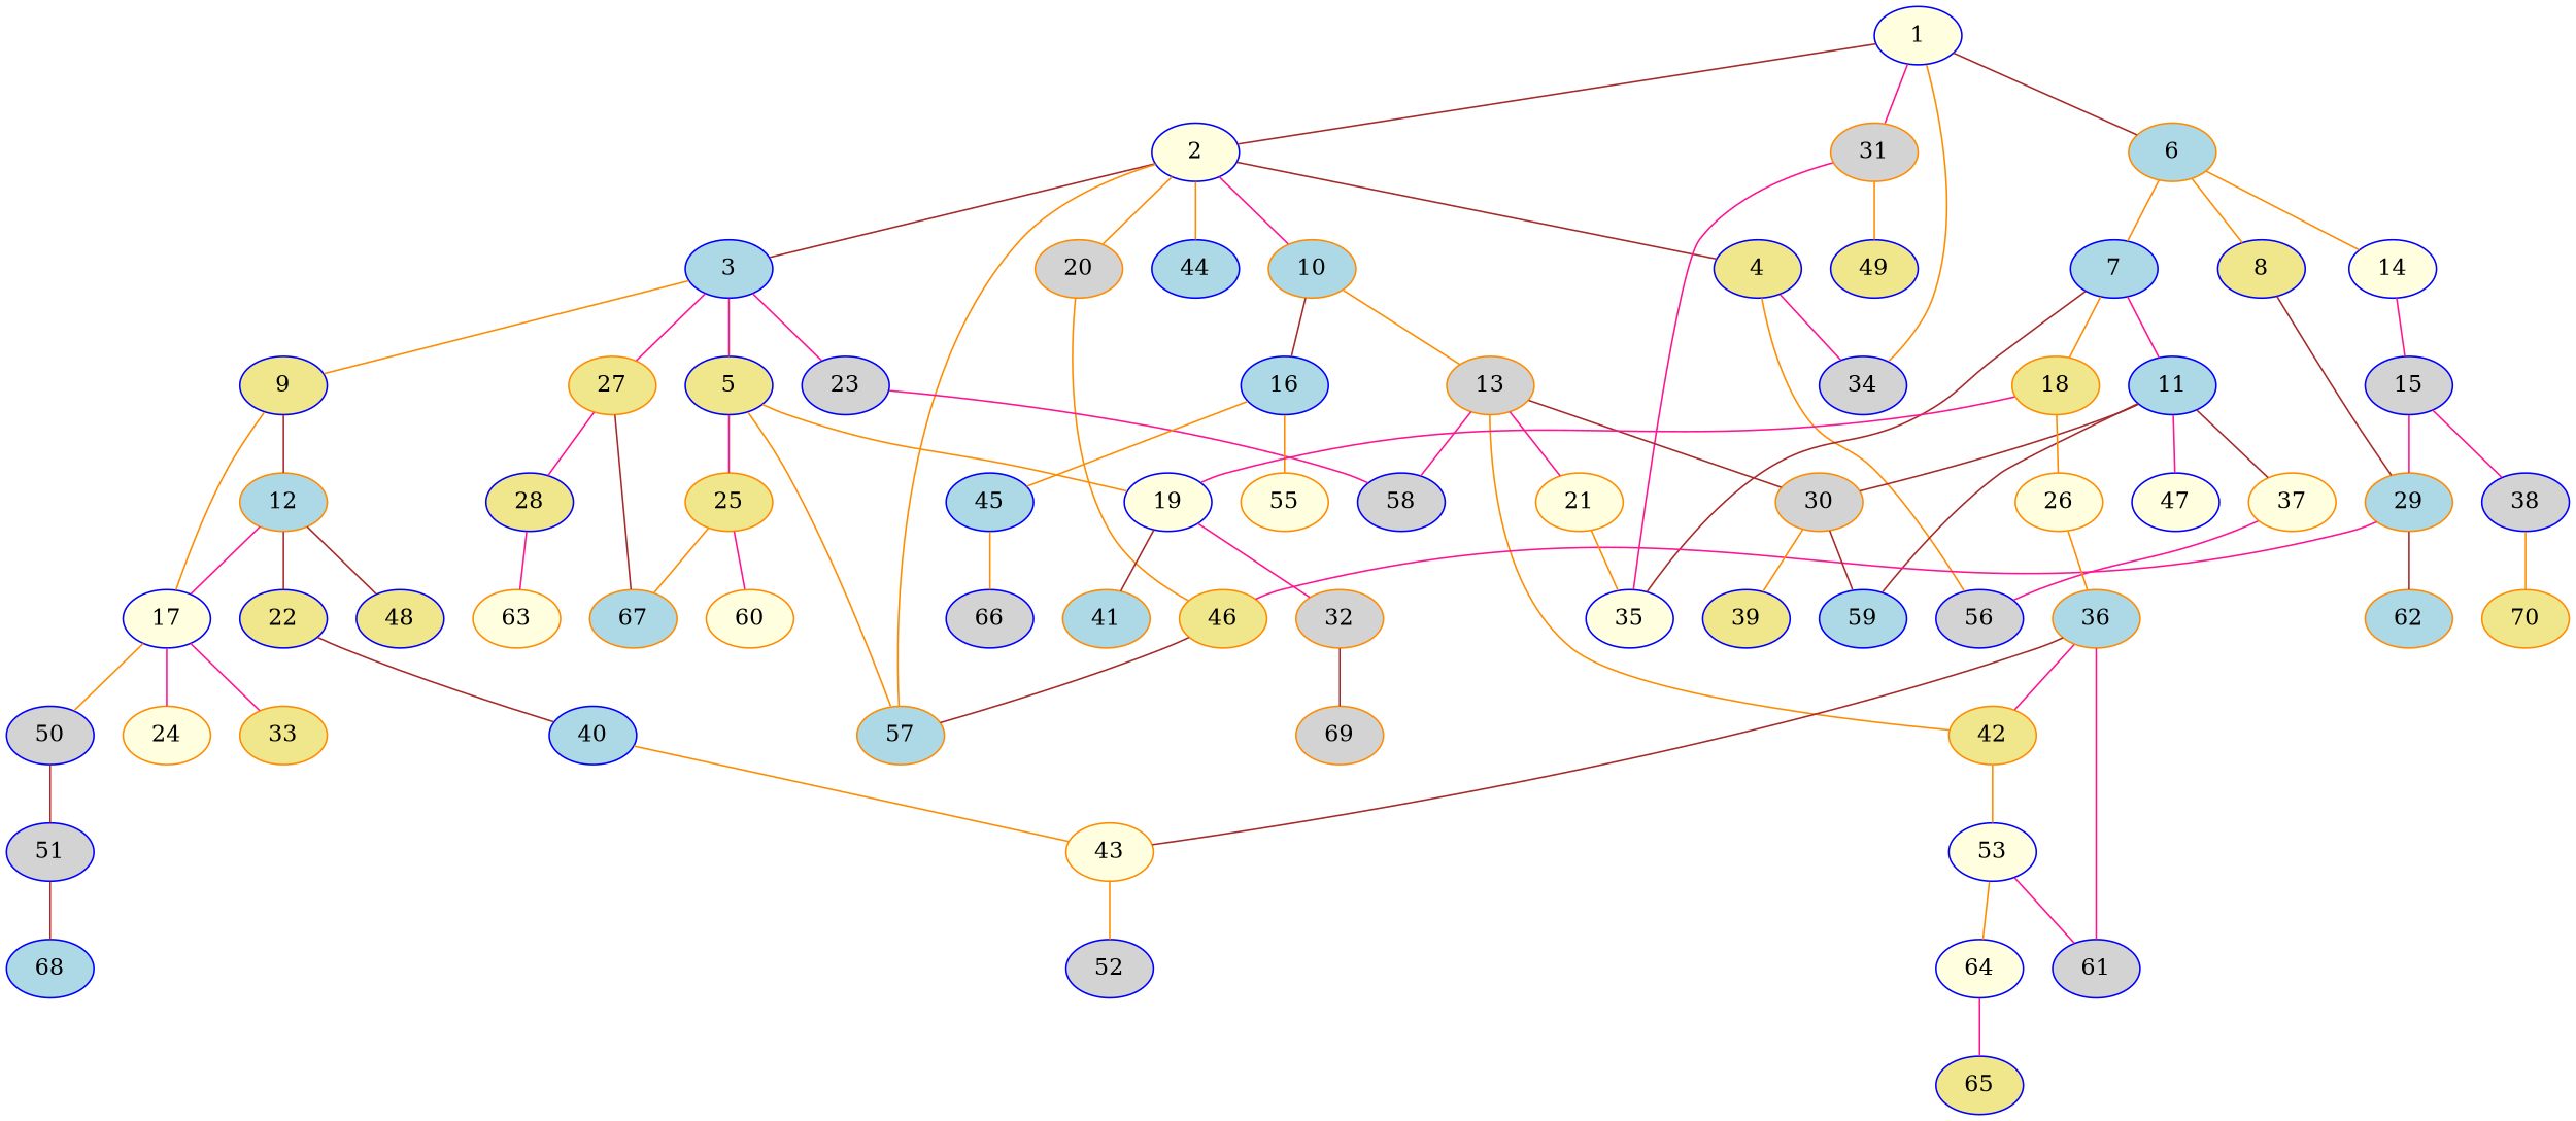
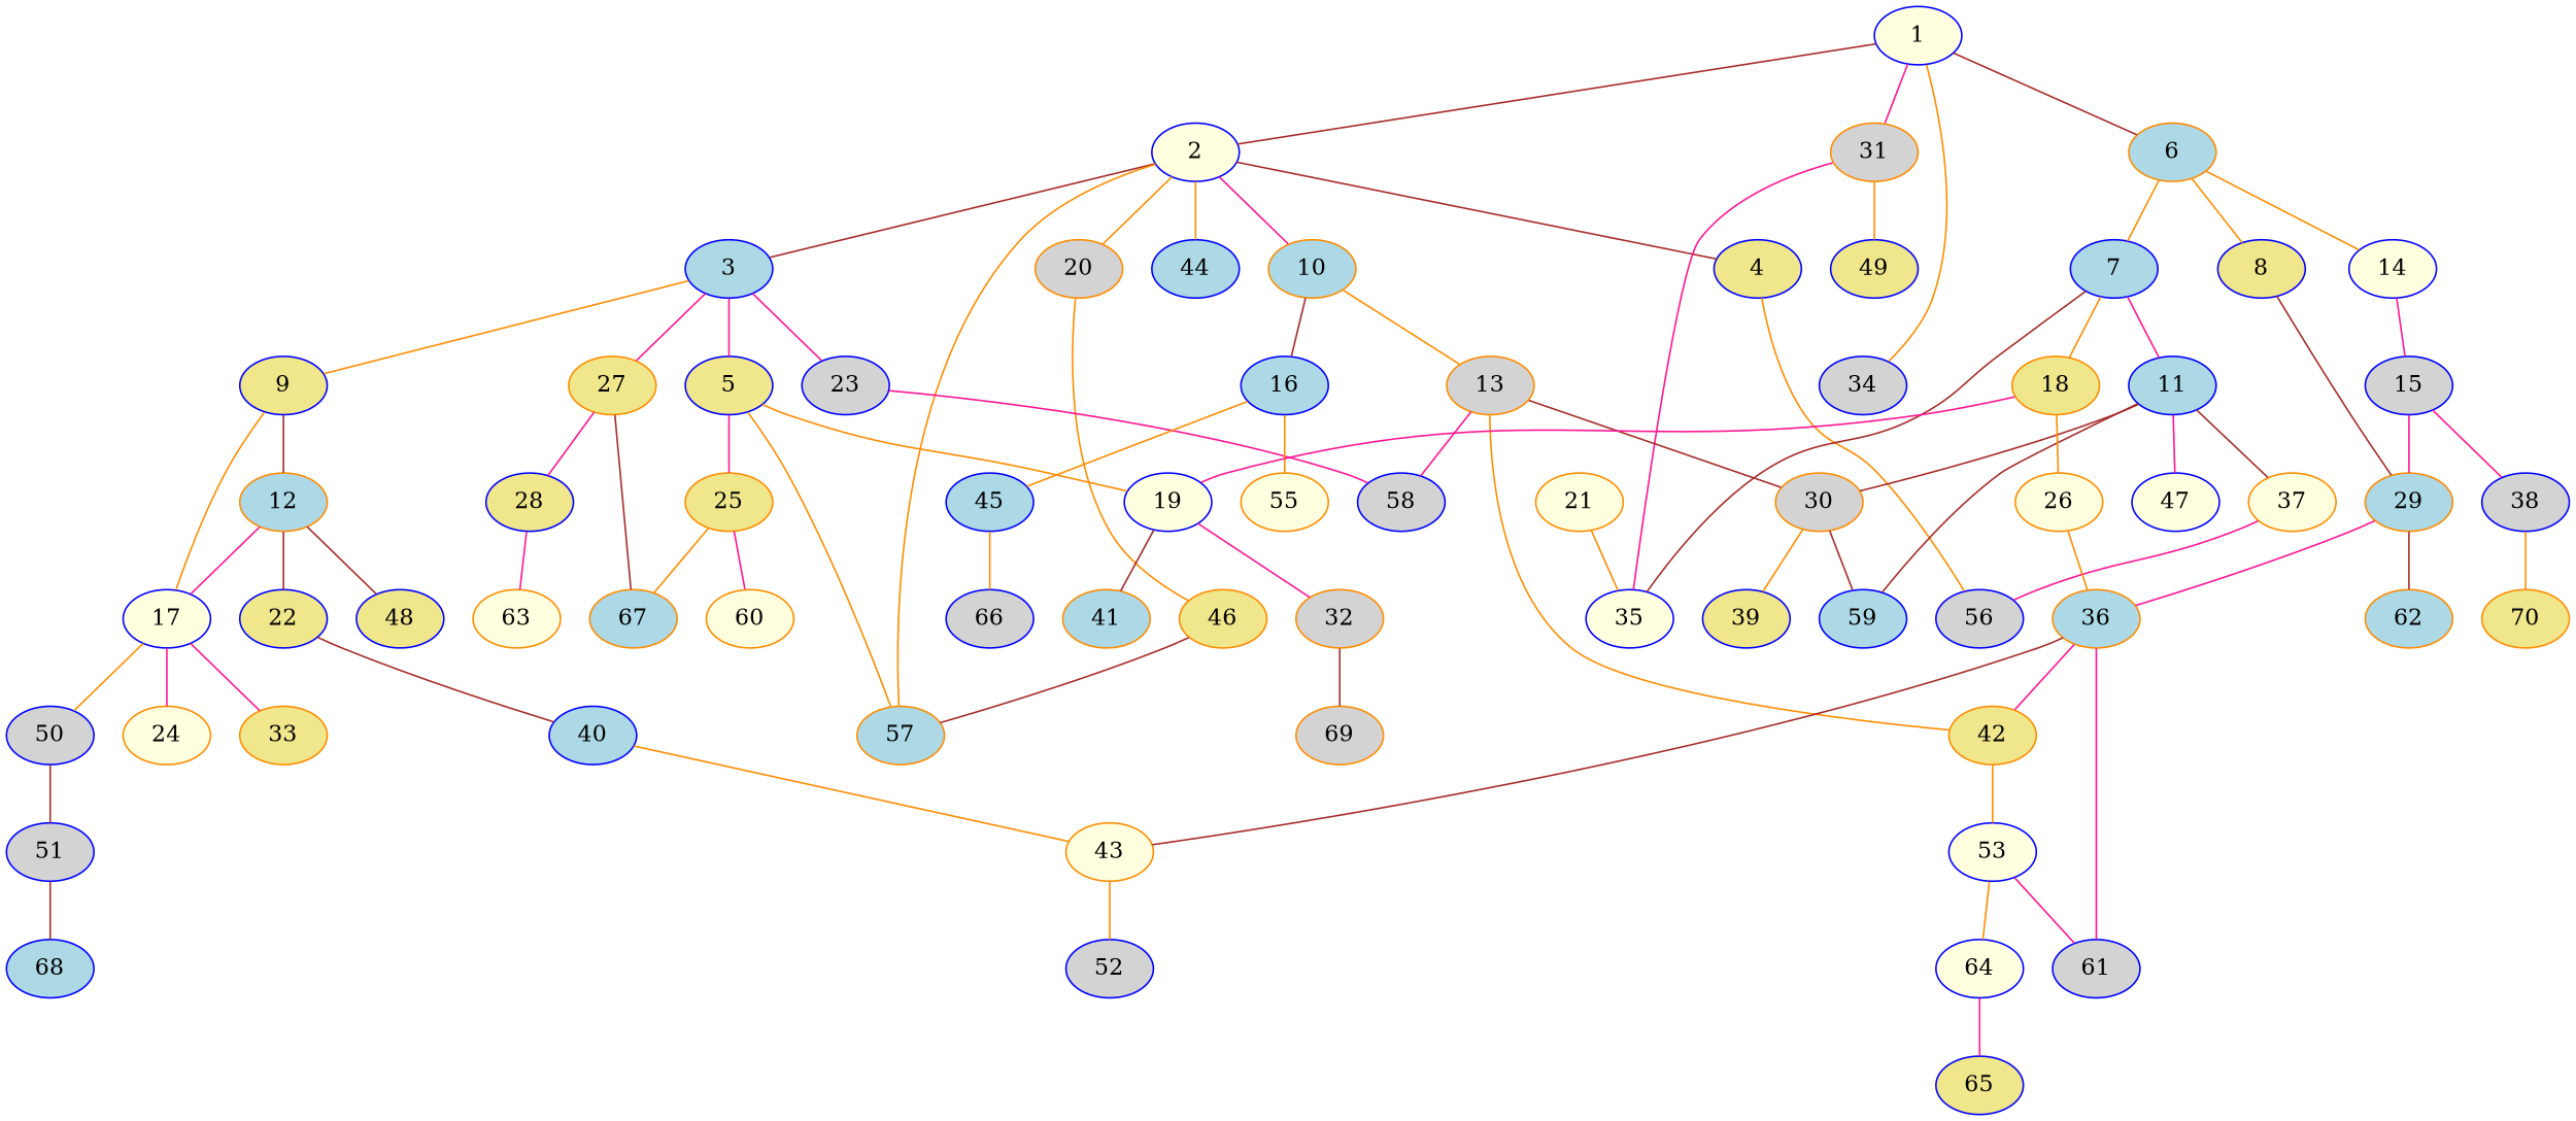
  graph {
    node [color=blue fillcolor=lightblue style=filled]
    edge [color=darkorange]
    1 [fillcolor=lightyellow]
    2 [fillcolor=lightyellow]
    6 [color=darkorange]
    31 [color=darkorange fillcolor=lightgrey]
    34 [fillcolor=lightgrey]
    3
    4 [fillcolor=khaki]
    10 [color=darkorange]
    20 [color=darkorange fillcolor=lightgrey]
    44
    57 [color=darkorange]
    7
    8 [fillcolor=khaki]
    14 [fillcolor=lightyellow]
    35 [fillcolor=lightyellow]
    49 [fillcolor=khaki]
    5 [fillcolor=khaki]
    9 [fillcolor=khaki]
    23 [fillcolor=lightgrey]
    27 [color=darkorange fillcolor=khaki]
    56 [fillcolor=lightgrey]
    13 [color=darkorange fillcolor=lightgrey]
    16
    46 [color=darkorange fillcolor=khaki]
    19 [fillcolor=lightyellow]
    25 [color=darkorange fillcolor=khaki]
    12 [color=darkorange]
    17 [fillcolor=lightyellow]
    58 [fillcolor=lightgrey]
    67 [color=darkorange]
    28 [fillcolor=khaki]
    32 [color=darkorange fillcolor=lightgrey]
    41 [color=darkorange]
    60 [color=darkorange fillcolor=lightyellow]
    11
    18 [color=darkorange fillcolor=khaki]
    29 [color=darkorange]
    15 [fillcolor=lightgrey]
    30 [color=darkorange fillcolor=lightgrey]
    37 [color=darkorange fillcolor=lightyellow]
    47 [fillcolor=lightyellow]
    59
    26 [color=darkorange fillcolor=lightyellow]
    62 [color=darkorange]
    22 [fillcolor=khaki]
    48 [fillcolor=khaki]
    24 [color=darkorange fillcolor=lightyellow]
    33 [color=darkorange fillcolor=khaki]
    50 [fillcolor=lightgrey]
    21 [color=darkorange fillcolor=lightyellow]
    42 [color=darkorange fillcolor=khaki]
    45
    55 [color=darkorange fillcolor=lightyellow]
    39 [fillcolor=khaki]
    40
    53 [fillcolor=lightyellow]
    38 [fillcolor=lightgrey]
    70 [color=darkorange fillcolor=khaki]
    66 [fillcolor=lightgrey]
    51 [fillcolor=lightgrey]
    36 [color=darkorange]
    69 [color=darkorange fillcolor=lightgrey]
    43 [color=darkorange fillcolor=lightyellow]
    61 [fillcolor=lightgrey]
    63 [color=darkorange fillcolor=lightyellow]
    52 [fillcolor=lightgrey]
    64 [fillcolor=lightyellow]
    68
    65 [fillcolor=khaki]
    1 -- 2 [color=brown]
    1 -- 6 [color=brown]
    1 -- 31 [color=deeppink]
    1 -- 34
    2 -- 3 [color=brown]
    2 -- 4 [color=brown]
    2 -- 10 [color=deeppink]
    2 -- 20
    2 -- 44
    2 -- 57
    6 -- 7
    6 -- 8
    6 -- 14
    31 -- 35 [color=deeppink]
    31 -- 49
    3 -- 5 [color=deeppink]
    3 -- 9
    3 -- 23 [color=deeppink]
    3 -- 27 [color=deeppink]
-   4 -- 34 [color=deeppink]
    4 -- 56
    10 -- 13
    10 -- 16 [color=brown]
    20 -- 46
    7 -- 35 [color=brown]
    7 -- 11 [color=deeppink]
    7 -- 18
    8 -- 29 [color=brown]
    14 -- 15 [color=deeppink]
    5 -- 57
    5 -- 19
    5 -- 25 [color=deeppink]
    9 -- 12 [color=brown]
    9 -- 17
    23 -- 58 [color=deeppink]
    27 -- 67 [color=brown]
    27 -- 28 [color=deeppink]
    13 -- 58 [color=deeppink]
    13 -- 30 [color=brown]
-   13 -- 21 [color=deeppink]
    13 -- 42
    16 -- 45
    16 -- 55
    46 -- 57 [color=brown]
    19 -- 32 [color=deeppink]
    19 -- 41 [color=brown]
    25 -- 67
    25 -- 60 [color=deeppink]
    12 -- 17 [color=deeppink]
    12 -- 22 [color=brown]
    12 -- 48 [color=brown]
    17 -- 24 [color=deeppink]
    17 -- 33 [color=deeppink]
    17 -- 50
    28 -- 63 [color=deeppink]
    32 -- 69 [color=brown]
    11 -- 30 [color=brown]
    11 -- 37 [color=brown]
    11 -- 47 [color=deeppink]
    11 -- 59 [color=brown]
    18 -- 19 [color=deeppink]
    18 -- 26
-   29 -- 46 [color=deeppink]
+   29 -- 36 [color=deeppink]
    29 -- 62 [color=brown]
    15 -- 29 [color=deeppink]
    15 -- 38 [color=deeppink]
    30 -- 59 [color=brown]
    30 -- 39
    37 -- 56 [color=deeppink]
    26 -- 36
    22 -- 40 [color=brown]
    50 -- 51 [color=brown]
    21 -- 35
    42 -- 53
    45 -- 66
    40 -- 43
    53 -- 61 [color=deeppink]
    53 -- 64
    38 -- 70
    51 -- 68 [color=brown]
    36 -- 42 [color=deeppink]
    36 -- 43 [color=brown]
    36 -- 61 [color=deeppink]
    43 -- 52
    64 -- 65 [color=deeppink]
  }
